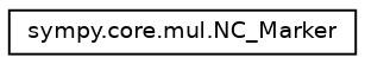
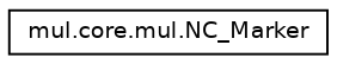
  digraph {
    rankdir=LR
-   n1 [color=black fillcolor=white fontname=Helvetica fontsize=10 height=0.2 label="sympy.core.mul.NC_Marker" shape=record style=filled width=0.4]
+   n1 [color=black fillcolor=white fontname=Helvetica fontsize=10 height=0.2 label="mul.core.mul.NC_Marker" shape=record style=filled width=0.4]
  }
